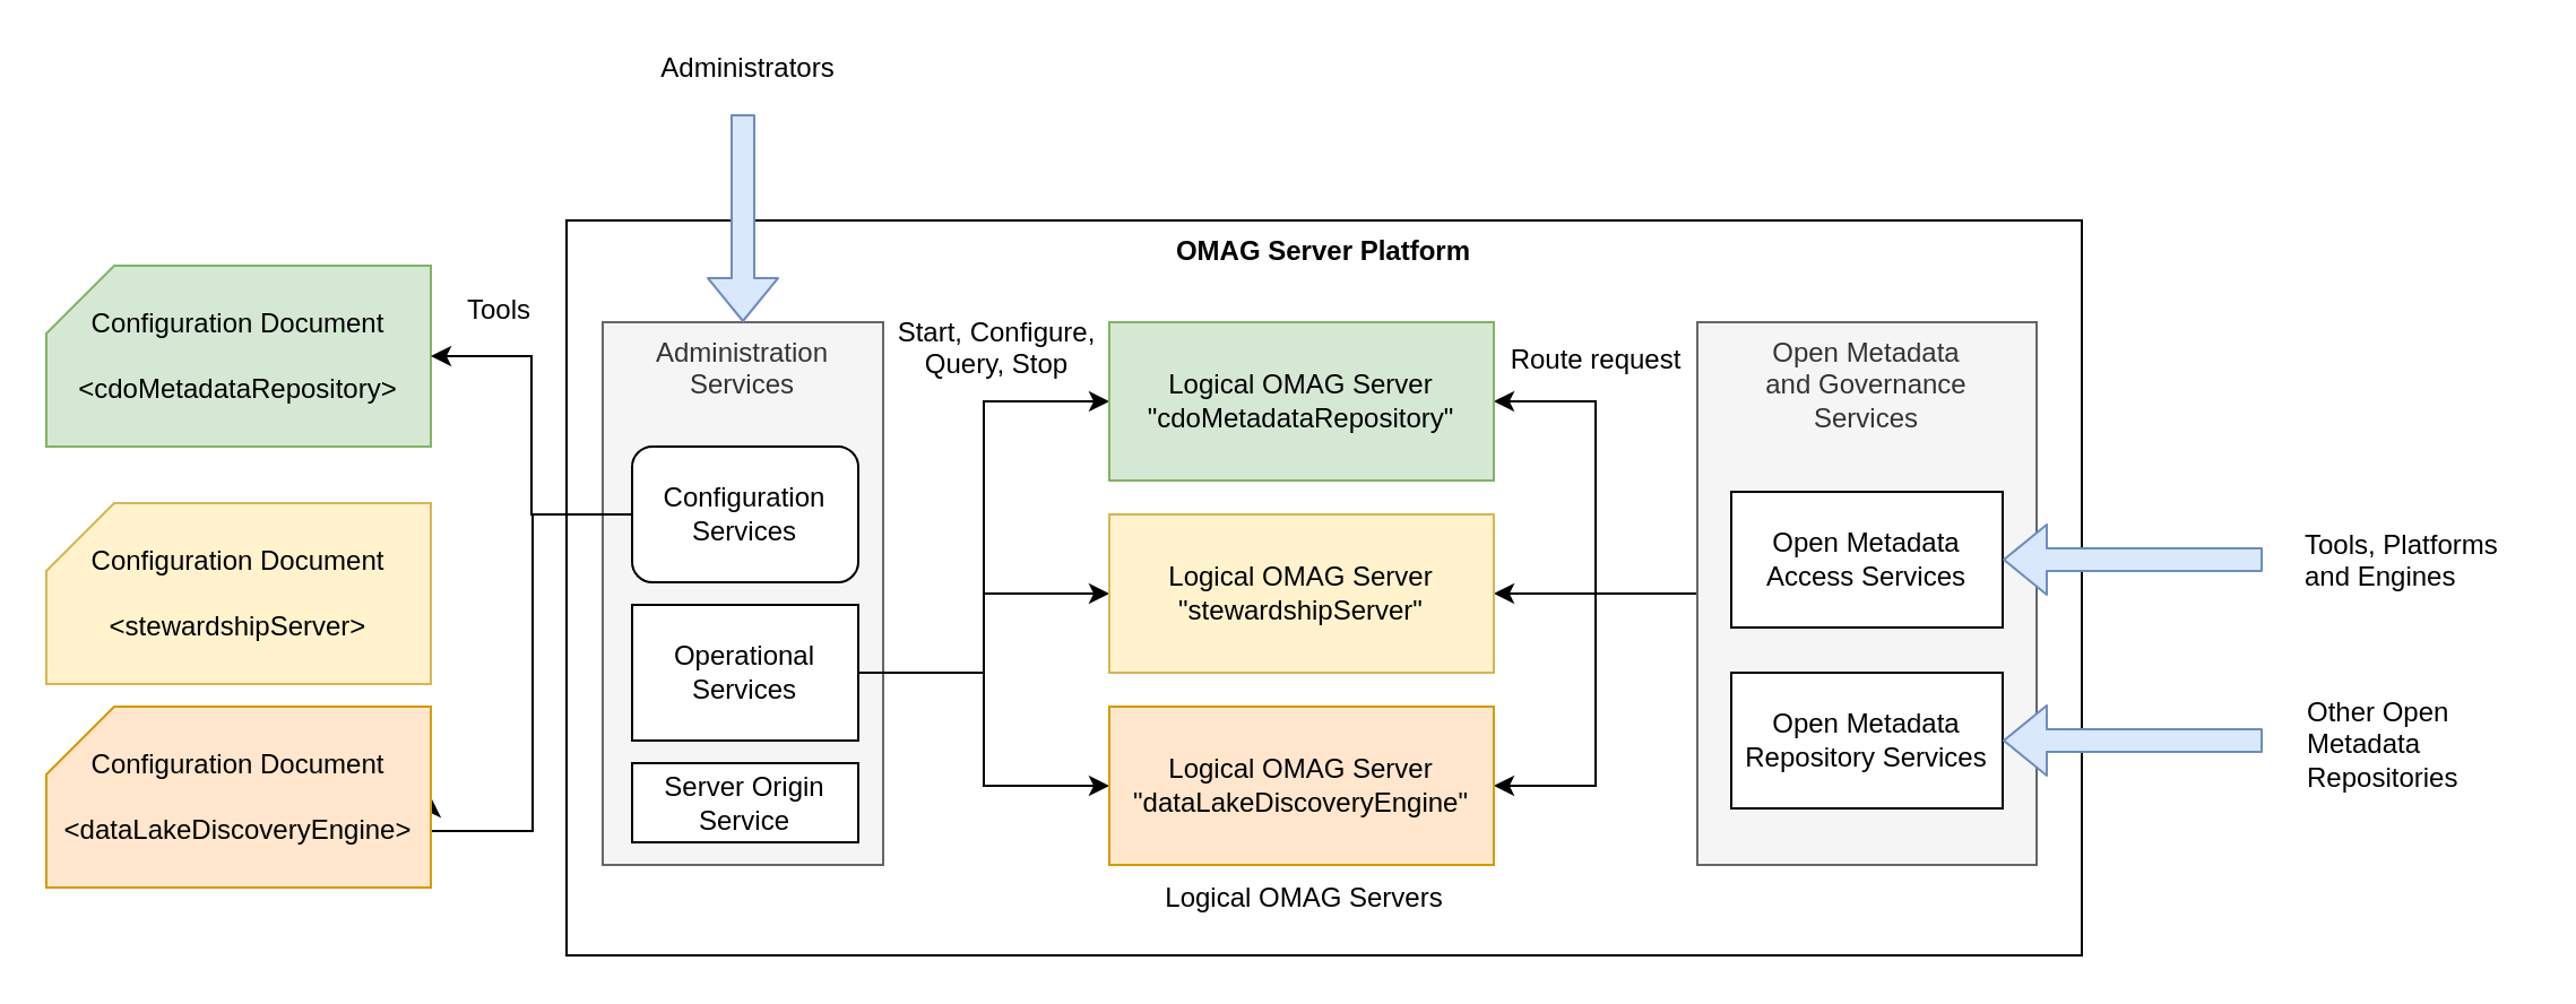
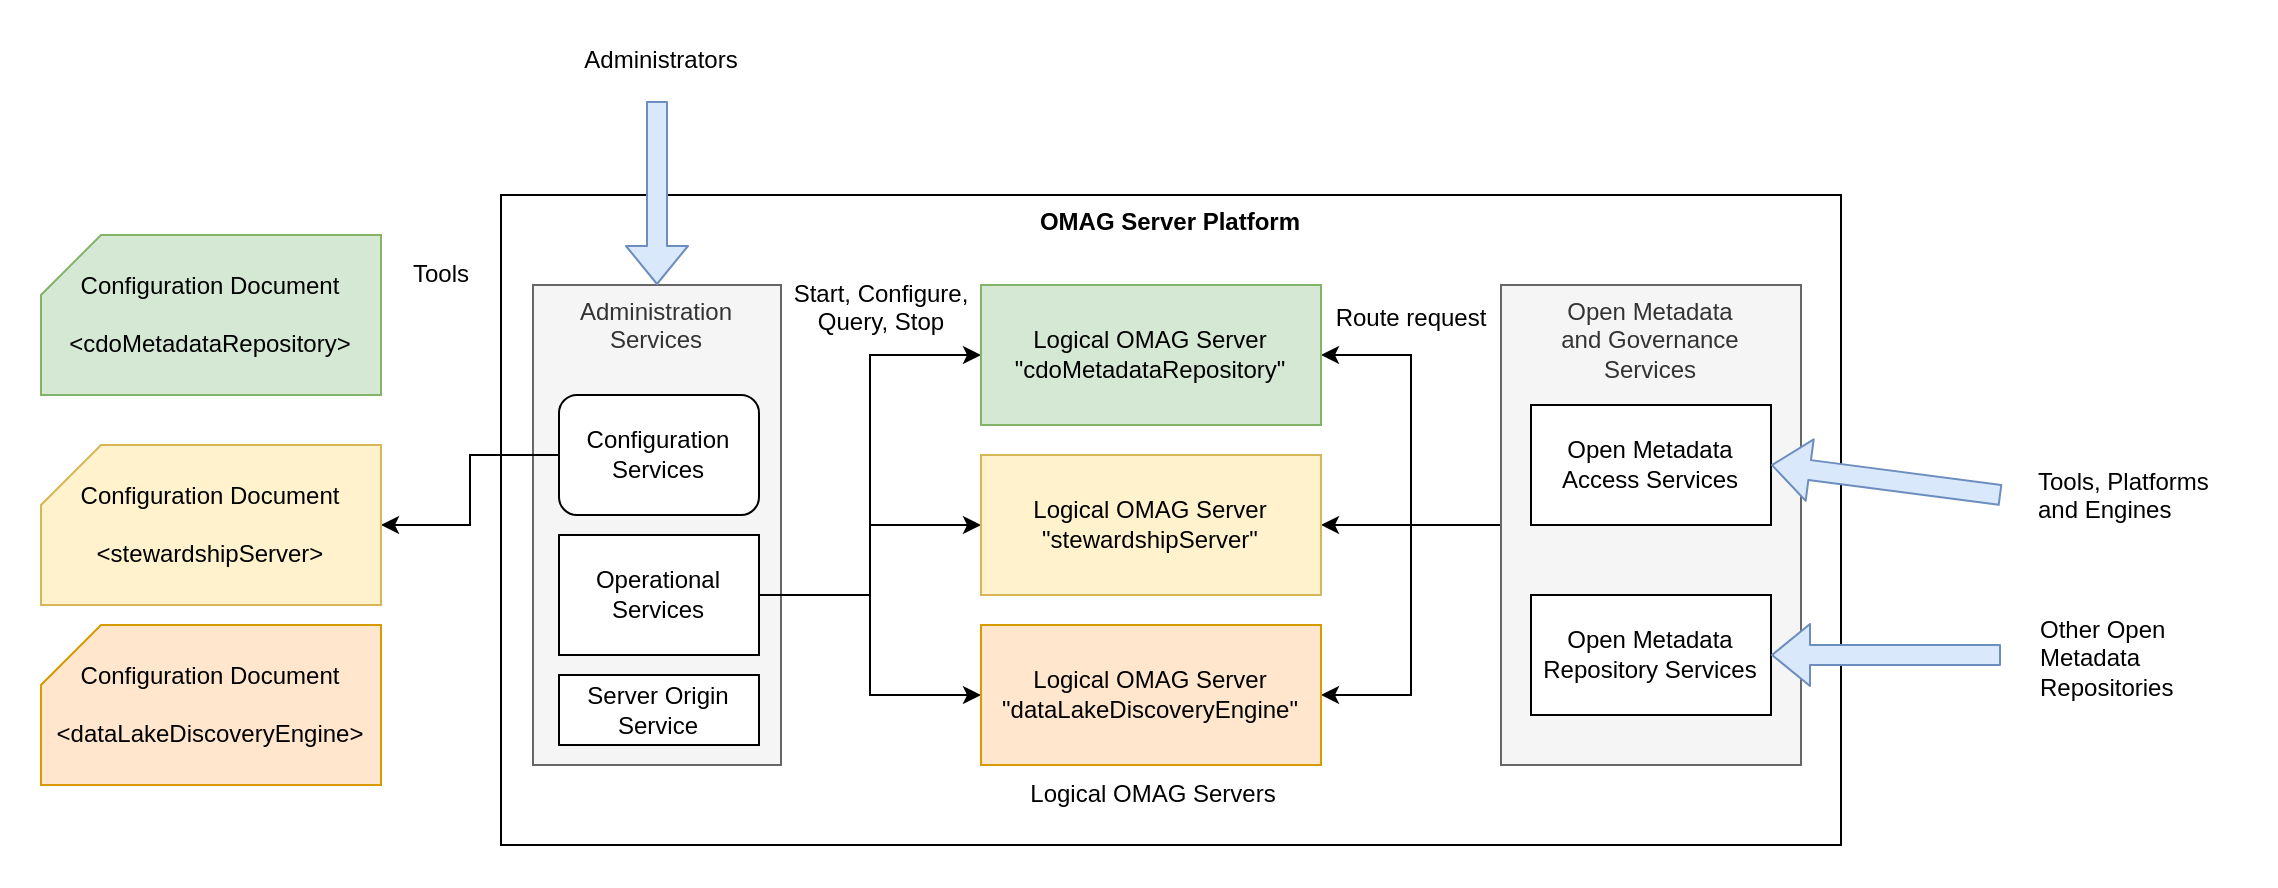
  <mxCell id="0" />
  <mxCell id="1" parent="0" />
  <mxCell id="2" value="OMAG Server Platform" style="rounded=0;whiteSpace=wrap;html=1;verticalAlign=top;fontStyle=1" vertex="1" parent="1"><mxGeometry x="250" y="97" width="670" height="325" as="geometry" /></mxCell>
  <mxCell id="3" value="Administration&lt;br&gt;Services&lt;br&gt;" style="rounded=0;whiteSpace=wrap;html=1;fillColor=#f5f5f5;strokeColor=#666666;fontColor=#333333;verticalAlign=top;" vertex="1" parent="1"><mxGeometry x="266" y="142" width="124" height="240" as="geometry" /></mxCell>
  <mxCell id="4" value="Configuration Document&lt;br&gt;&lt;br&gt;&amp;lt;cdoMetadataRepository&amp;gt;&lt;br&gt;" style="shape=card;whiteSpace=wrap;html=1;fillColor=#d5e8d4;strokeColor=#82b366;" vertex="1" parent="1"><mxGeometry x="20" y="117" width="170" height="80" as="geometry" /></mxCell>
  <mxCell id="5" style="edgeStyle=orthogonalEdgeStyle;rounded=0;html=1;exitX=0;exitY=0.5;exitDx=0;exitDy=0;entryX=1;entryY=0.5;entryDx=0;entryDy=0;jettySize=auto;orthogonalLoop=1;" edge="1" parent="1" source="8" target="14"><mxGeometry relative="1" as="geometry" /></mxCell>
  <mxCell id="6" style="edgeStyle=orthogonalEdgeStyle;rounded=0;html=1;exitX=0;exitY=0.5;exitDx=0;exitDy=0;entryX=1;entryY=0.5;entryDx=0;entryDy=0;jettySize=auto;orthogonalLoop=1;" edge="1" parent="1" source="8" target="16"><mxGeometry relative="1" as="geometry" /></mxCell>
  <mxCell id="7" style="edgeStyle=orthogonalEdgeStyle;rounded=0;html=1;exitX=0;exitY=0.5;exitDx=0;exitDy=0;entryX=1;entryY=0.5;entryDx=0;entryDy=0;jettySize=auto;orthogonalLoop=1;" edge="1" parent="1" source="8" target="15"><mxGeometry relative="1" as="geometry" /></mxCell>
  <mxCell id="8" value="Open Metadata&lt;br&gt;and Governance&lt;br&gt;Services&lt;br&gt;" style="rounded=0;whiteSpace=wrap;html=1;fillColor=#f5f5f5;strokeColor=#666666;fontColor=#333333;verticalAlign=top;" vertex="1" parent="1"><mxGeometry x="750" y="142" width="150" height="240" as="geometry" /></mxCell>
  <mxCell id="9" style="edgeStyle=orthogonalEdgeStyle;rounded=0;html=1;exitX=1;exitY=0.5;exitDx=0;exitDy=0;entryX=0;entryY=0.5;entryDx=0;entryDy=0;jettySize=auto;orthogonalLoop=1;" edge="1" parent="1" source="26" target="14"><mxGeometry relative="1" as="geometry" /></mxCell>
  <mxCell id="10" style="edgeStyle=orthogonalEdgeStyle;rounded=0;html=1;exitX=1;exitY=0.5;exitDx=0;exitDy=0;entryX=0;entryY=0.5;entryDx=0;entryDy=0;jettySize=auto;orthogonalLoop=1;" edge="1" parent="1" source="26" target="15"><mxGeometry relative="1" as="geometry" /></mxCell>
  <mxCell id="11" style="edgeStyle=orthogonalEdgeStyle;rounded=0;html=1;exitX=1;exitY=0.5;exitDx=0;exitDy=0;jettySize=auto;orthogonalLoop=1;" edge="1" parent="1" source="26" target="16"><mxGeometry relative="1" as="geometry" /></mxCell>
- <mxCell id="12" style="edgeStyle=orthogonalEdgeStyle;rounded=0;html=1;exitX=0;exitY=0.5;exitDx=0;exitDy=0;jettySize=auto;orthogonalLoop=1;" edge="1" parent="1" source="25" target="4"><mxGeometry relative="1" as="geometry" /></mxCell>
- <mxCell id="13" style="edgeStyle=orthogonalEdgeStyle;rounded=0;html=1;jettySize=auto;orthogonalLoop=1;entryX=1;entryY=0.5;entryDx=0;entryDy=0;entryPerimeter=0;" edge="1" parent="1" source="25" target="18"><mxGeometry relative="1" as="geometry"><Array as="points"><mxPoint x="235" y="227" /><mxPoint x="235" y="367" /></Array></mxGeometry></mxCell>
+ <mxCell id="12" style="edgeStyle=orthogonalEdgeStyle;rounded=0;html=1;exitX=0;exitY=0.5;exitDx=0;exitDy=0;jettySize=auto;orthogonalLoop=1;" edge="1" parent="1" source="25" target="17"><mxGeometry relative="1" as="geometry" /></mxCell>
  <mxCell id="14" value="Logical OMAG Server&lt;br&gt;&quot;cdoMetadataRepository&quot;&lt;br&gt;" style="rounded=0;whiteSpace=wrap;html=1;fillColor=#d5e8d4;strokeColor=#82b366;" vertex="1" parent="1"><mxGeometry x="490" y="142" width="170" height="70" as="geometry" /></mxCell>
  <mxCell id="15" value="Logical OMAG Server&lt;br&gt;&quot;stewardshipServer&quot;&lt;br&gt;" style="rounded=0;whiteSpace=wrap;html=1;fillColor=#fff2cc;strokeColor=#d6b656;" vertex="1" parent="1"><mxGeometry x="490" y="227" width="170" height="70" as="geometry" /></mxCell>
  <mxCell id="16" value="Logical OMAG Server&lt;br&gt;&quot;dataLakeDiscoveryEngine&quot;&lt;br&gt;" style="rounded=0;whiteSpace=wrap;html=1;fillColor=#ffe6cc;strokeColor=#d79b00;" vertex="1" parent="1"><mxGeometry x="490" y="312" width="170" height="70" as="geometry" /></mxCell>
  <mxCell id="17" value="Configuration Document&lt;br&gt;&lt;br&gt;&amp;lt;stewardshipServer&amp;gt;&lt;br&gt;" style="shape=card;whiteSpace=wrap;html=1;fillColor=#fff2cc;strokeColor=#d6b656;" vertex="1" parent="1"><mxGeometry x="20" y="222" width="170" height="80" as="geometry" /></mxCell>
  <mxCell id="18" value="Configuration Document&lt;br&gt;&lt;br&gt;&amp;lt;dataLakeDiscoveryEngine&amp;gt;&lt;br&gt;" style="shape=card;whiteSpace=wrap;html=1;fillColor=#ffe6cc;strokeColor=#d79b00;" vertex="1" parent="1"><mxGeometry x="20" y="312" width="170" height="80" as="geometry" /></mxCell>
  <mxCell id="19" value="Start, Configure,&lt;br&gt;Query, Stop&lt;br&gt;" style="text;html=1;resizable=0;points=[];autosize=1;align=center;verticalAlign=top;spacingTop=-4;" vertex="1" parent="1"><mxGeometry x="390" y="137" width="100" height="30" as="geometry" /></mxCell>
  <mxCell id="20" value="Route request" style="text;html=1;resizable=0;points=[];autosize=1;align=center;verticalAlign=top;spacingTop=-4;" vertex="1" parent="1"><mxGeometry x="660" y="149" width="90" height="20" as="geometry" /></mxCell>
  <mxCell id="21" value="Tools" style="text;html=1;resizable=0;points=[];autosize=1;align=center;verticalAlign=top;spacingTop=-4;" vertex="1" parent="1"><mxGeometry x="190" y="127" width="60" height="20" as="geometry" /></mxCell>
  <mxCell id="22" value="" style="edgeStyle=orthogonalEdgeStyle;rounded=0;html=1;jettySize=auto;orthogonalLoop=1;" edge="1" parent="1" source="23"><mxGeometry relative="1" as="geometry"><mxPoint x="965" y="327" as="targetPoint" /></mxGeometry></mxCell>
  <mxCell id="23" value="Open Metadata&lt;br&gt;Repository Services" style="rounded=0;whiteSpace=wrap;html=1;align=center;" vertex="1" parent="1"><mxGeometry x="765" y="297" width="120" height="60" as="geometry" /></mxCell>
- <mxCell id="24" value="Open Metadata Access Services" style="rounded=0;whiteSpace=wrap;html=1;align=center;" vertex="1" parent="1"><mxGeometry x="765" y="217" width="120" height="60" as="geometry" /></mxCell>
+ <mxCell id="24" value="Open Metadata Access Services" style="rounded=0;whiteSpace=wrap;html=1;align=center;" vertex="1" parent="1"><mxGeometry x="765" y="202" width="120" height="60" as="geometry" /></mxCell>
  <mxCell id="25" value="Configuration&lt;br&gt;Services&lt;br&gt;" style="whiteSpace=wrap;html=1;align=center;rounded=1;" vertex="1" parent="1"><mxGeometry x="279" y="197" width="100" height="60" as="geometry" /></mxCell>
  <mxCell id="26" value="Operational&lt;br&gt;Services&lt;br&gt;" style="rounded=0;whiteSpace=wrap;html=1;align=center;" vertex="1" parent="1"><mxGeometry x="279" y="267" width="100" height="60" as="geometry" /></mxCell>
  <mxCell id="27" value="Server Origin&lt;br&gt;Service&lt;br&gt;" style="rounded=0;whiteSpace=wrap;html=1;align=center;" vertex="1" parent="1"><mxGeometry x="279" y="337" width="100" height="35" as="geometry" /></mxCell>
  <mxCell id="28" value="" style="shape=flexArrow;endArrow=classic;html=1;fillColor=#dae8fc;strokeColor=#6c8ebf;entryX=0.5;entryY=0;entryDx=0;entryDy=0;" edge="1" parent="1" target="3"><mxGeometry width="50" height="50" relative="1" as="geometry"><mxPoint x="328" y="50" as="sourcePoint" /><mxPoint x="330" y="130" as="targetPoint" /></mxGeometry></mxCell>
  <mxCell id="29" value="" style="shape=flexArrow;endArrow=classic;html=1;entryX=1;entryY=0.5;entryDx=0;entryDy=0;fillColor=#dae8fc;strokeColor=#6c8ebf;" edge="1" parent="1" target="23"><mxGeometry width="50" height="50" relative="1" as="geometry"><mxPoint x="1000" y="327" as="sourcePoint" /><mxPoint x="950" y="342" as="targetPoint" /></mxGeometry></mxCell>
  <mxCell id="30" value="" style="shape=flexArrow;endArrow=classic;html=1;entryX=1;entryY=0.5;entryDx=0;entryDy=0;fillColor=#dae8fc;strokeColor=#6c8ebf;" edge="1" parent="1" target="24"><mxGeometry width="50" height="50" relative="1" as="geometry"><mxPoint x="1000" y="247" as="sourcePoint" /><mxPoint x="885" y="242" as="targetPoint" /></mxGeometry></mxCell>
  <mxCell id="31" value="Tools, Platforms&lt;br&gt;and Engines&lt;br&gt;" style="text;html=1;resizable=0;points=[];autosize=1;align=left;verticalAlign=top;spacingTop=-4;" vertex="1" parent="1"><mxGeometry x="1017" y="231" width="100" height="30" as="geometry" /></mxCell>
  <mxCell id="32" value="Other Open&lt;br&gt;Metadata&lt;br&gt;Repositories&lt;br&gt;" style="text;html=1;resizable=0;points=[];autosize=1;align=left;verticalAlign=top;spacingTop=-4;" vertex="1" parent="1"><mxGeometry x="1018" y="305" width="80" height="40" as="geometry" /></mxCell>
  <mxCell id="33" value="Administrators" style="text;html=1;resizable=0;points=[];autosize=1;align=center;verticalAlign=top;spacingTop=-4;" vertex="1" parent="1"><mxGeometry x="285" y="20" width="90" height="20" as="geometry" /></mxCell>
  <mxCell id="34" value="Logical OMAG Servers" style="text;html=1;resizable=0;points=[];autosize=1;align=center;verticalAlign=top;spacingTop=-4;" vertex="1" parent="1"><mxGeometry x="506" y="387" width="140" height="20" as="geometry" /></mxCell>
